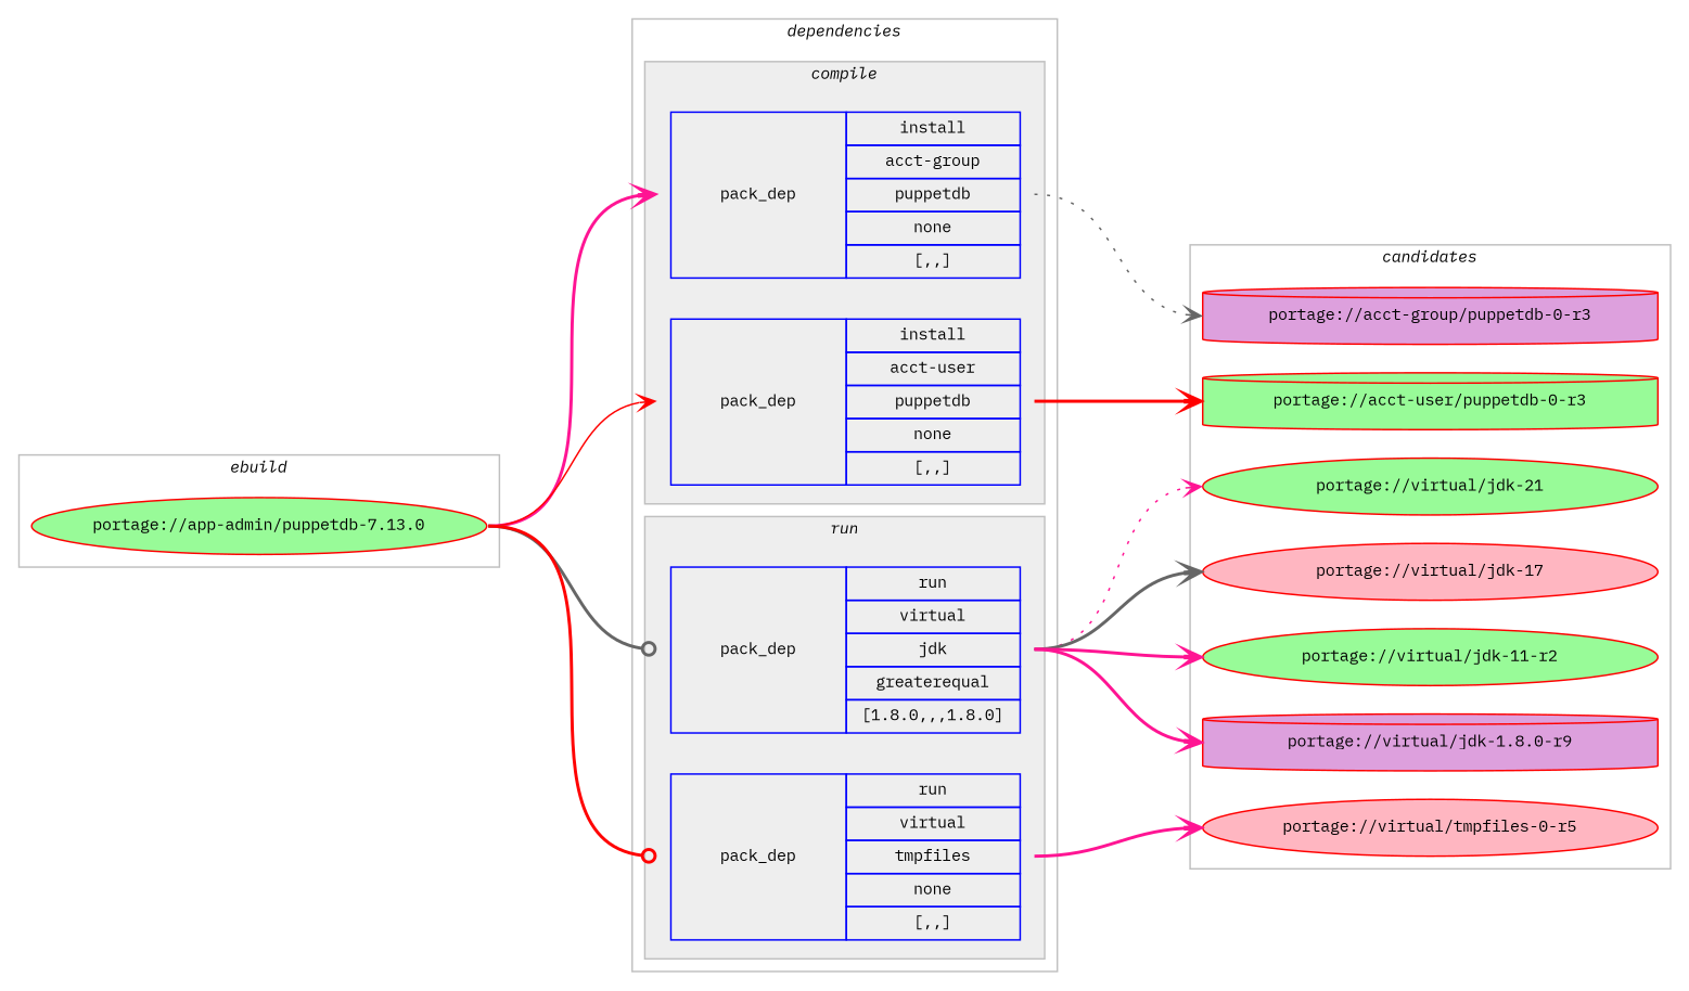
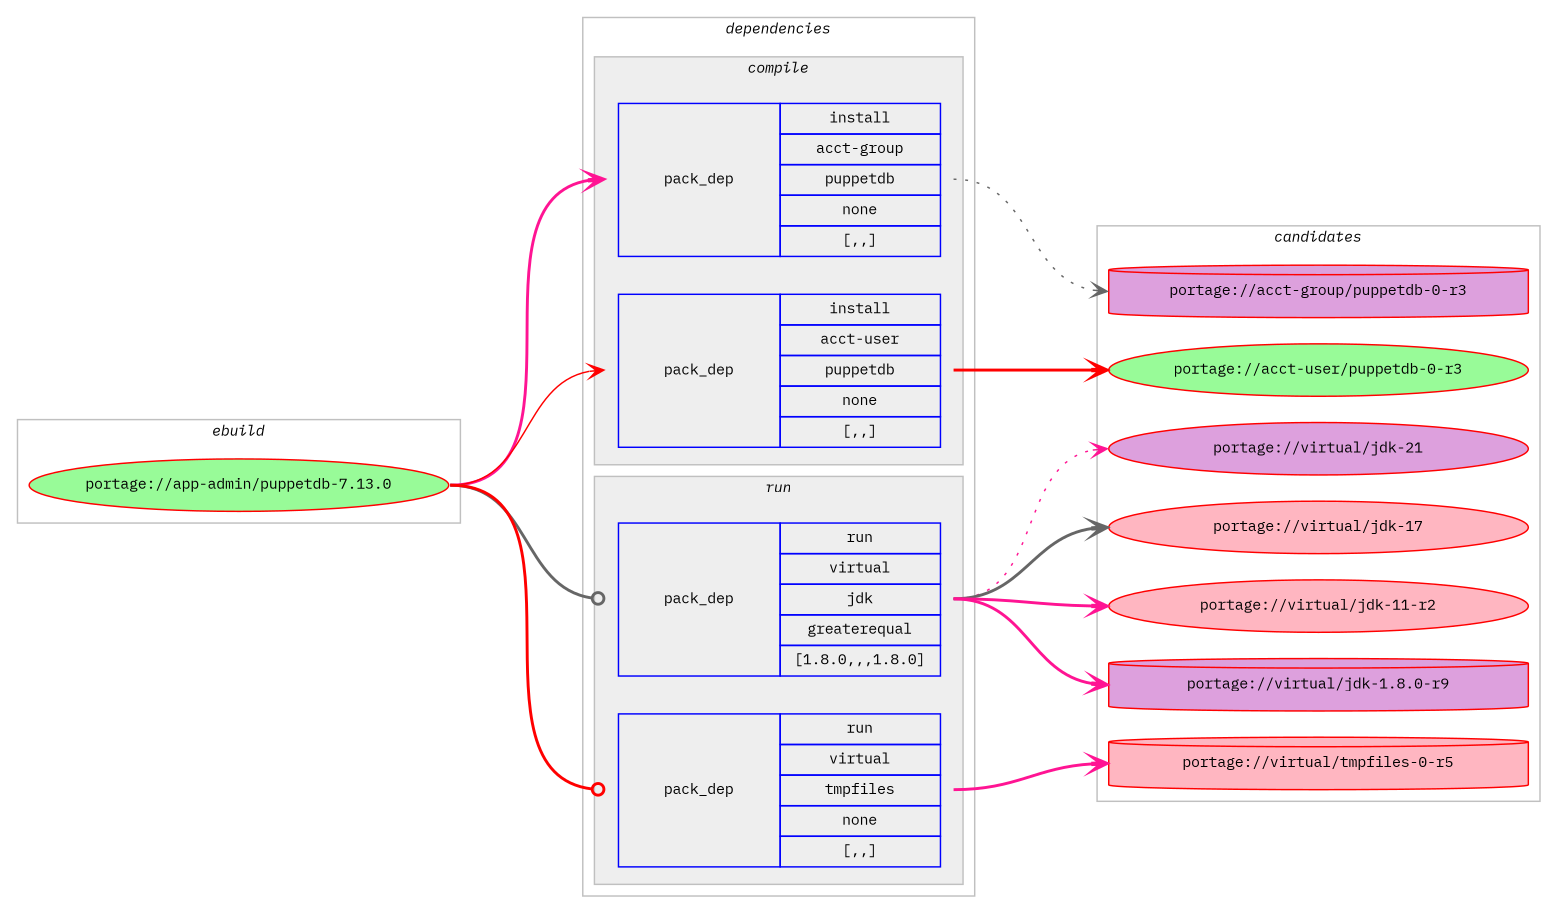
  digraph {
    compound=true
    concentrate=true
    fontname="IBM Plex Mono"
    fontsize=10
    newrank=true
    rankdir=LR
    ranksep=1.5
    node [color=red fontname="IBM Plex Mono" fontsize=10 shape=ellipse style=filled]
    edge [arrowhead=vee color=deeppink fontname="IBM Plex Mono" headport=w style=bold tailport=e weight=100]
    n1 [fillcolor=palegreen label="portage://app-admin/puppetdb-7.13.0" width=4]
    n2 [color=blue label=<<TABLE BORDER="0" CELLBORDER="1" CELLSPACING="0" CELLPADDING="4" WIDTH="220"><TR><TD ROWSPAN="6" CELLPADDING="30">pack_dep</TD></TR><TR><TD WIDTH="110">install</TD></TR><TR><TD>acct-group</TD></TR><TR><TD>puppetdb</TD></TR><TR><TD>none</TD></TR><TR><TD>[,,]</TD></TR></TABLE>> shape=none style=""]
    n3 [color=blue label=<<TABLE BORDER="0" CELLBORDER="1" CELLSPACING="0" CELLPADDING="4" WIDTH="220"><TR><TD ROWSPAN="6" CELLPADDING="30">pack_dep</TD></TR><TR><TD WIDTH="110">install</TD></TR><TR><TD>acct-user</TD></TR><TR><TD>puppetdb</TD></TR><TR><TD>none</TD></TR><TR><TD>[,,]</TD></TR></TABLE>> shape=none style=""]
    n4 [color=blue label=<<TABLE BORDER="0" CELLBORDER="1" CELLSPACING="0" CELLPADDING="4" WIDTH="220"><TR><TD ROWSPAN="6" CELLPADDING="30">pack_dep</TD></TR><TR><TD WIDTH="110">run</TD></TR><TR><TD>virtual</TD></TR><TR><TD>jdk</TD></TR><TR><TD>greaterequal</TD></TR><TR><TD>[1.8.0,,,1.8.0]</TD></TR></TABLE>> shape=none style=""]
    n5 [color=blue label=<<TABLE BORDER="0" CELLBORDER="1" CELLSPACING="0" CELLPADDING="4" WIDTH="220"><TR><TD ROWSPAN="6" CELLPADDING="30">pack_dep</TD></TR><TR><TD WIDTH="110">run</TD></TR><TR><TD>virtual</TD></TR><TR><TD>tmpfiles</TD></TR><TR><TD>none</TD></TR><TR><TD>[,,]</TD></TR></TABLE>> shape=none style=""]
    n6 [fillcolor=plum label="portage://acct-group/puppetdb-0-r3" shape=cylinder width=4]
-   n7 [fillcolor=palegreen label="portage://acct-user/puppetdb-0-r3" shape=cylinder width=4]
-   n8 [fillcolor=palegreen label="portage://virtual/jdk-21" width=4]
+   n7 [fillcolor=palegreen label="portage://acct-user/puppetdb-0-r3" width=4]
+   n8 [fillcolor=plum label="portage://virtual/jdk-21" width=4]
    n9 [fillcolor=lightpink label="portage://virtual/jdk-17" width=4]
-   n10 [fillcolor=palegreen label="portage://virtual/jdk-11-r2" width=4]
+   n10 [fillcolor=lightpink label="portage://virtual/jdk-11-r2" width=4]
    n11 [fillcolor=plum label="portage://virtual/jdk-1.8.0-r9" shape=cylinder width=4]
-   n12 [fillcolor=lightpink label="portage://virtual/tmpfiles-0-r5" width=4]
+   n12 [fillcolor=lightpink label="portage://virtual/tmpfiles-0-r5" shape=cylinder width=4]
    subgraph cluster_1 {
      color=gray
      label=<<i>dependencies</i>>
      subgraph cluster_2 {
        color=gray
        fillcolor="#eeeeee"
        label=<<i>compile</i>>
        style=filled
        subgraph sub_3 {
          color=gray
          fillcolor="#eeeeee"
          label=<<i>compile</i>>
          style=filled
          n2
        }
        subgraph sub_4 {
          color=gray
          fillcolor="#eeeeee"
          label=<<i>compile</i>>
          style=filled
          n3
        }
      }
      subgraph cluster_5 {
        color=gray
        fillcolor="#eeeeee"
        label=<<i>compile and run</i>>
        style=filled
      }
      subgraph cluster_6 {
        color=gray
        fillcolor="#eeeeee"
        label=<<i>run</i>>
        style=filled
        subgraph sub_7 {
          color=gray
          fillcolor="#eeeeee"
          label=<<i>run</i>>
          style=filled
          n4
        }
        subgraph sub_8 {
          color=gray
          fillcolor="#eeeeee"
          label=<<i>run</i>>
          style=filled
          n5
        }
      }
    }
    subgraph cluster_9 {
      color=gray
      label=<<i>ebuild</i>>
      n1
    }
    subgraph cluster_10 {
      color=gray
      label=<<i>candidates</i>>
      rank=same
      subgraph sub_11 {
        color=black
        label=<<i>candidates</i>>
        nodesep=1
        rank=same
        n6
      }
      subgraph sub_12 {
        color=black
        label=<<i>candidates</i>>
        nodesep=1
        rank=same
        n7
      }
      subgraph sub_13 {
        color=black
        label=<<i>candidates</i>>
        nodesep=1
        rank=same
        n8
        n9
        n10
        n11
      }
      subgraph sub_14 {
        color=black
        label=<<i>candidates</i>>
        nodesep=1
        rank=same
        n12
      }
    }
    n1 -> n2 [weight=20]
    n1 -> n3 [color=red style=solid weight=20]
    n1 -> n4 [arrowhead=odot color=gray40 weight=20]
    n1 -> n5 [arrowhead=odot color=red weight=20]
    n2 -> n6 [color=gray40 style=dotted]
    n3 -> n7 [color=red]
    n4 -> n8 [style=dotted]
    n4 -> n9 [color=gray40]
    n4 -> n10
    n4 -> n11
    n5 -> n12
  }
